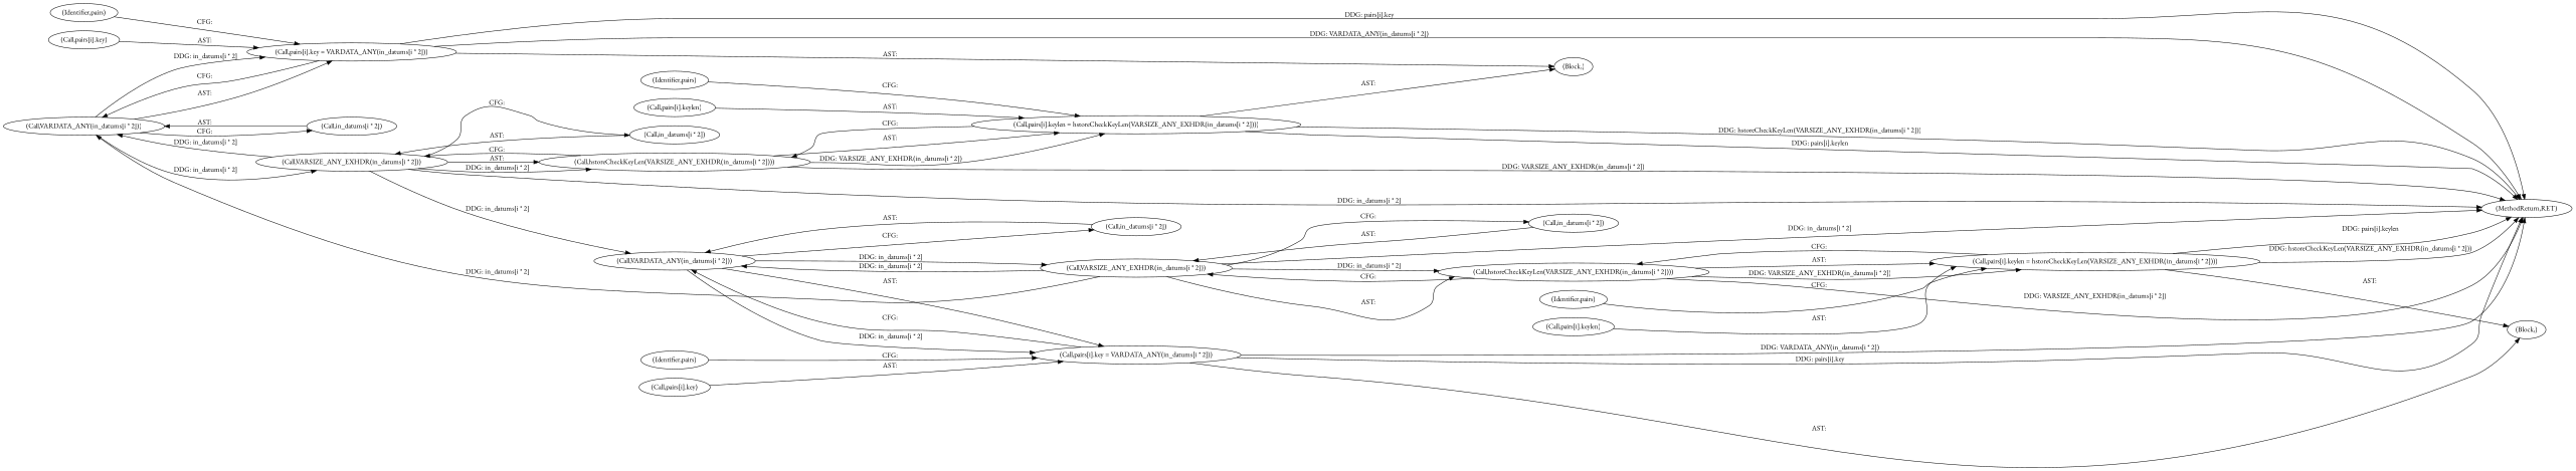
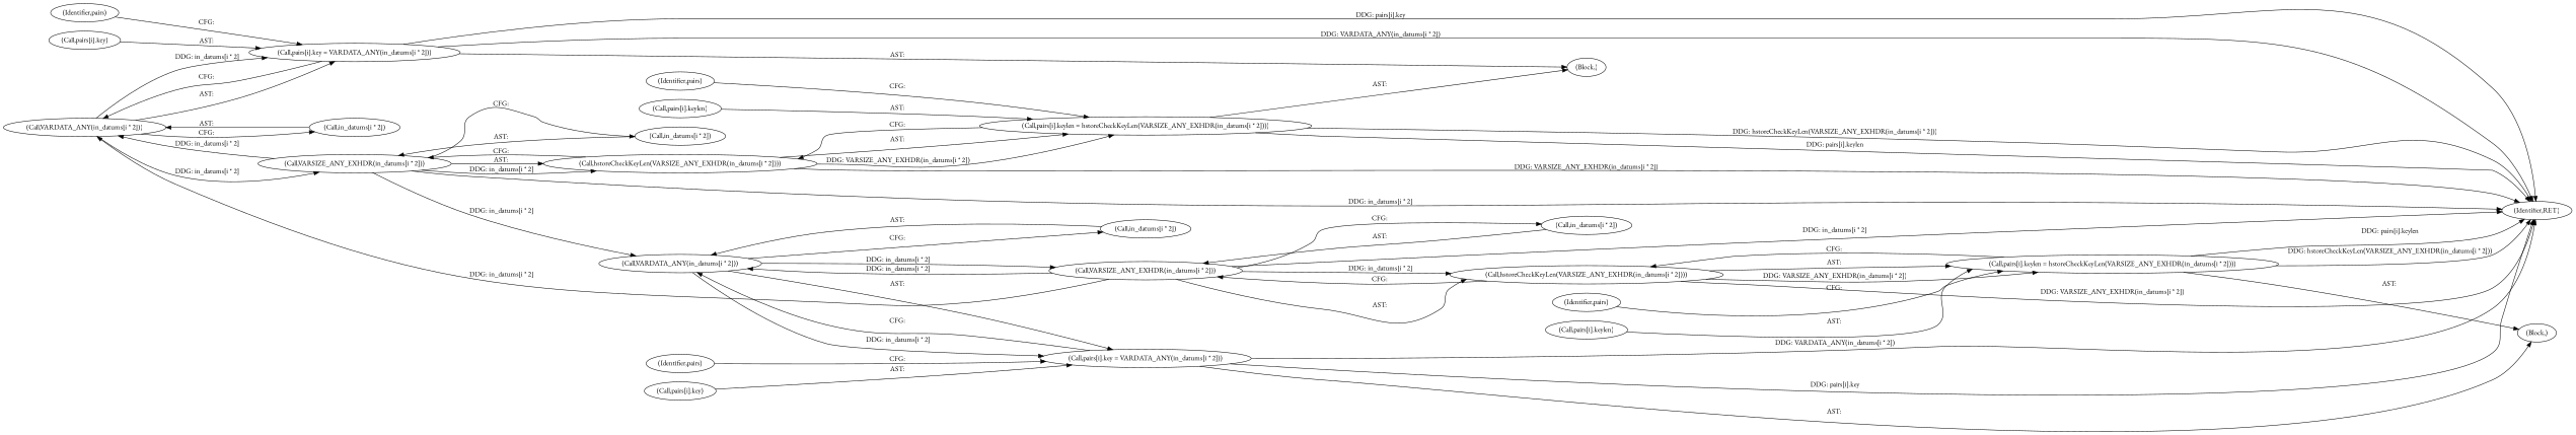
  digraph {
    rankdir=LR
    fontname="EB Garamond"
    node [fontname="EB Garamond"]
    edge [fontname="EB Garamond"]
    n1 [label="(Call,VARDATA_ANY(in_datums[i * 2]))"]
    n2 [label="(Call,VARSIZE_ANY_EXHDR(in_datums[i * 2]))"]
    n3 [label="(Call,pairs[i].key = VARDATA_ANY(in_datums[i * 2]))"]
    n4 [label="(Call,in_datums[i * 2])"]
    n5 [label="(Call,VARSIZE_ANY_EXHDR(in_datums[i * 2]))"]
    n6 [label="(Call,VARDATA_ANY(in_datums[i * 2]))"]
    n7 [label="(Call,hstoreCheckKeyLen(VARSIZE_ANY_EXHDR(in_datums[i * 2])))"]
-   n8 [label="(MethodReturn,RET)"]
+   n8 [label="(Identifier,RET)"]
    n9 [label="(Call,in_datums[i * 2])"]
    n10 [label="(Call,pairs[i].key = VARDATA_ANY(in_datums[i * 2]))"]
    n11 [label="(Call,in_datums[i * 2])"]
    n12 [label="(Call,hstoreCheckKeyLen(VARSIZE_ANY_EXHDR(in_datums[i * 2])))"]
    n13 [label="(Call,in_datums[i * 2])"]
    n14 [label="(Block,)"]
    n15 [label="(Block,)"]
    n16 [label="(Call,pairs[i].keylen = hstoreCheckKeyLen(VARSIZE_ANY_EXHDR(in_datums[i * 2])))"]
    n17 [label="(Call,pairs[i].keylen = hstoreCheckKeyLen(VARSIZE_ANY_EXHDR(in_datums[i * 2])))"]
    n18 [label="(Identifier,pairs)"]
    n19 [label="(Call,pairs[i].keylen)"]
    n20 [label="(Identifier,pairs)"]
    n21 [label="(Call,pairs[i].key)"]
    n22 [label="(Identifier,pairs)"]
    n23 [label="(Call,pairs[i].key)"]
    n24 [label="(Identifier,pairs)"]
    n25 [label="(Call,pairs[i].keylen)"]
    n1 -> n2 [label="DDG: in_datums[i * 2]"]
    n1 -> n3 [label="AST: "]
    n1 -> n3 [label="DDG: in_datums[i * 2]"]
    n1 -> n4 [label="CFG: "]
    n2 -> n1 [label="DDG: in_datums[i * 2]"]
    n2 -> n6 [label="DDG: in_datums[i * 2]"]
    n2 -> n8 [label="DDG: in_datums[i * 2]"]
    n2 -> n12 [label="AST: "]
    n2 -> n12 [label="DDG: in_datums[i * 2]"]
    n2 -> n13 [label="CFG: "]
    n3 -> n1 [label="CFG: "]
    n3 -> n8 [label="DDG: VARDATA_ANY(in_datums[i * 2])"]
    n3 -> n8 [label="DDG: pairs[i].key"]
    n3 -> n14 [label="AST: "]
    n4 -> n1 [label="AST: "]
    n5 -> n1 [label="DDG: in_datums[i * 2]"]
    n5 -> n6 [label="DDG: in_datums[i * 2]"]
    n5 -> n7 [label="AST: "]
    n5 -> n7 [label="DDG: in_datums[i * 2]"]
    n5 -> n8 [label="DDG: in_datums[i * 2]"]
    n5 -> n9 [label="CFG: "]
    n6 -> n5 [label="DDG: in_datums[i * 2]"]
    n6 -> n10 [label="AST: "]
    n6 -> n10 [label="DDG: in_datums[i * 2]"]
    n6 -> n11 [label="CFG: "]
    n7 -> n5 [label="CFG: "]
    n7 -> n8 [label="DDG: VARSIZE_ANY_EXHDR(in_datums[i * 2])"]
    n7 -> n16 [label="AST: "]
    n7 -> n16 [label="DDG: VARSIZE_ANY_EXHDR(in_datums[i * 2])"]
    n9 -> n5 [label="AST: "]
    n10 -> n6 [label="CFG: "]
    n10 -> n8 [label="DDG: VARDATA_ANY(in_datums[i * 2])"]
    n10 -> n8 [label="DDG: pairs[i].key"]
    n10 -> n15 [label="AST: "]
    n11 -> n6 [label="AST: "]
    n12 -> n2 [label="CFG: "]
    n12 -> n8 [label="DDG: VARSIZE_ANY_EXHDR(in_datums[i * 2])"]
    n12 -> n17 [label="AST: "]
    n12 -> n17 [label="DDG: VARSIZE_ANY_EXHDR(in_datums[i * 2])"]
    n13 -> n2 [label="AST: "]
    n16 -> n7 [label="CFG: "]
    n16 -> n8 [label="DDG: hstoreCheckKeyLen(VARSIZE_ANY_EXHDR(in_datums[i * 2]))"]
    n16 -> n8 [label="DDG: pairs[i].keylen"]
    n16 -> n15 [label="AST: "]
    n17 -> n8 [label="DDG: pairs[i].keylen"]
    n17 -> n8 [label="DDG: hstoreCheckKeyLen(VARSIZE_ANY_EXHDR(in_datums[i * 2]))"]
    n17 -> n12 [label="CFG: "]
    n17 -> n14 [label="AST: "]
    n18 -> n3 [label="CFG: "]
    n19 -> n16 [label="AST: "]
    n20 -> n17 [label="CFG: "]
    n21 -> n3 [label="AST: "]
    n22 -> n10 [label="CFG: "]
    n23 -> n10 [label="AST: "]
    n24 -> n16 [label="CFG: "]
    n25 -> n17 [label="AST: "]
  }
